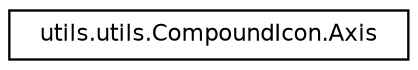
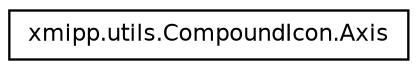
  digraph {
    rankdir=LR
-   n1 [color=black fillcolor=white fontname=Helvetica fontsize=10 height=0.2 label="utils.utils.CompoundIcon.Axis" shape=record style=filled width=0.4]
+   n1 [color=black fillcolor=white fontname=Helvetica fontsize=10 height=0.2 label="xmipp.utils.CompoundIcon.Axis" shape=record style=filled width=0.4]
  }
